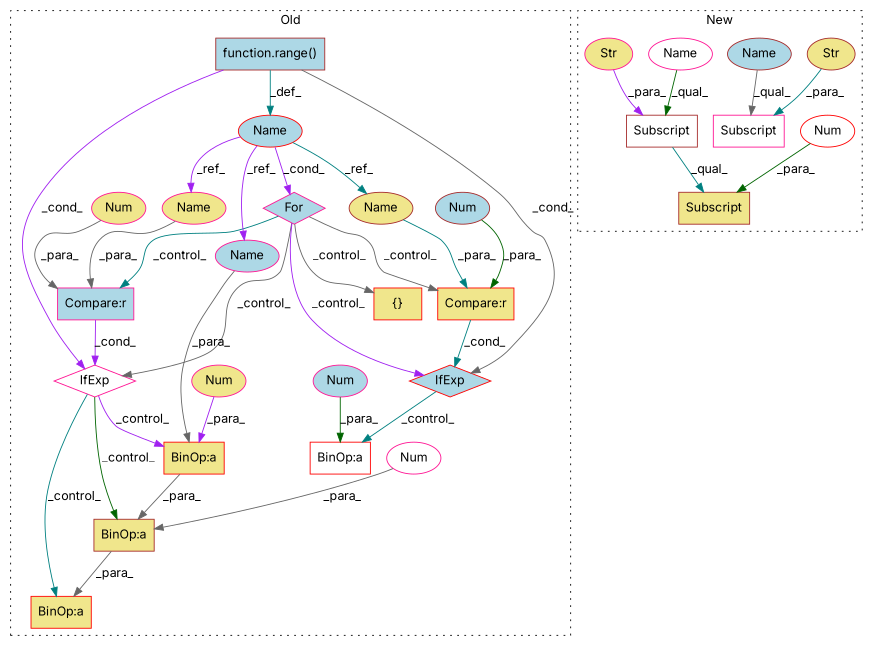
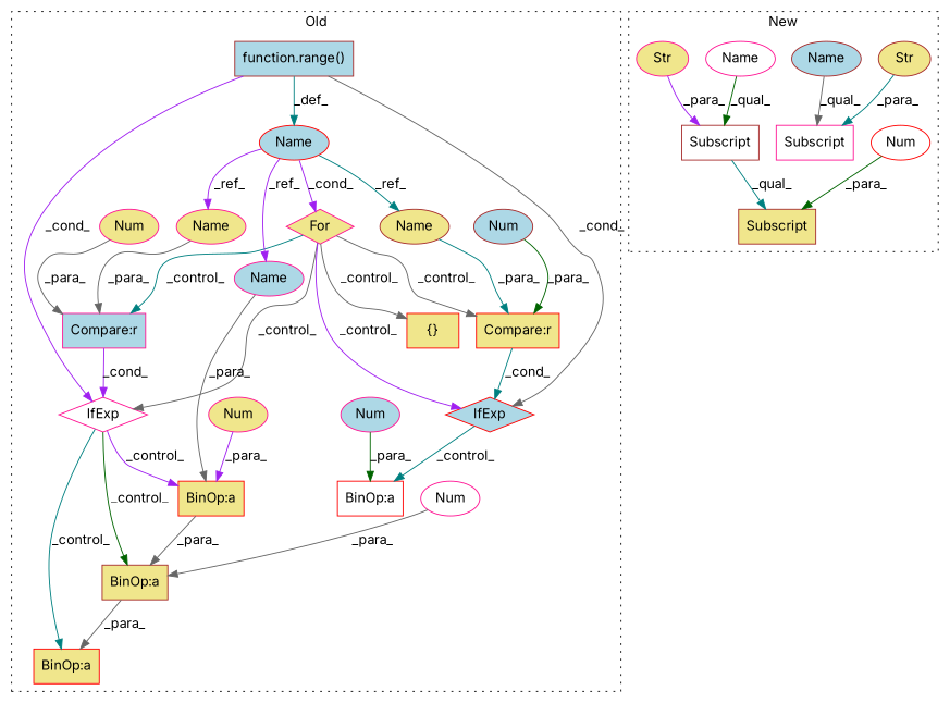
  digraph {
    fontname=Inter
    node [a=76 l=1 s=4939 shape=ellipse style=filled fillcolor=khaki color=deeppink fontname=Inter]
    edge [color=gray40 fontname=Inter]
-   n1 [a=107 l="4,5" label=For s="4754,4810" shape=diamond fillcolor=lightblue]
+   n1 [a=107 l="4,5" label=For s="4754,4810" shape=diamond]
    n2 [a=75 l="6,1" label="function.range()" s="4763,4809" shape=box fillcolor=lightblue color=brown]
    n3 [a=82 l=3 label="BinOp:a" s=4921 shape=box fillcolor=white color=red]
    n4 [label=Num s=4920 fillcolor=lightblue]
    n5 [a=87 label=Name s=4758 fillcolor=lightblue color=red]
    n6 [a=82 l=4 label="BinOp:a" s=4873 shape=box color=brown]
    n7 [a=82 l=3 label="BinOp:a" s=4868 shape=box color=red]
    n8 [a=82 l=3 label="BinOp:a" s=4879 shape=box color=red]
    n9 [a=59 l="6,0" label="{}" s="5004,5158" shape=box color=red]
    n10 [a=40 l=5 label="Compare:r" shape=box color=red]
    n11 [a=40 l=5 label="Compare:r" s=4889 shape=box fillcolor=lightblue]
    n12 [a=51 l="4,6" label=IfExp s="4885,4894" shape=diamond fillcolor=white]
    n13 [label=Num s=4882]
    n14 [a=51 l="4,6" label=IfExp s="4935,4944" shape=diamond fillcolor=lightblue color=red]
    n15 [label=Num s=4943 fillcolor=lightblue color=brown]
    n16 [label=Num s=4893]
    n17 [label=Num s=4872 fillcolor=white]
    n18 [a=87 label=Name s=4878 fillcolor=lightblue]
    n19 [a=87 label=Name color=brown]
    n20 [a=87 label=Name s=4889]
    n21 [a=63 l="22,0" label=Subscript s="3056,0" shape=box color=brown]
    n22 [label=Num s=3076 fillcolor=white color=red]
    n23 [a=63 l="19,0" label=Subscript s="3056,0" shape=box fillcolor=white color=brown]
    n24 [a=63 l="19,0" label=Subscript s="3505,0" shape=box fillcolor=white]
    n25 [a=66 l=11 label=Str s=3512 color=brown]
    n26 [a=66 l=11 label=Str s=3063]
    n27 [a=87 l=6 label=Name s=3056 fillcolor=white]
    n28 [a=87 l=6 label=Name s=3505 fillcolor=lightblue color=brown]
    subgraph cluster_1 {
      label=Old
      style=dotted
      n1
      n2
      n3
      n4
      n5
      n6
      n7
      n8
      n9
      n10
      n11
      n12
      n13
      n14
      n15
      n16
      n17
      n18
      n19
      n20
    }
    subgraph cluster_2 {
      label=New
      style=dotted
      n21
      n22
      n23
      n24
      n25
      n26
      n27
      n28
    }
    n1 -> n9 [label=_control_]
    n1 -> n10 [label=_control_]
    n1 -> n11 [label=_control_ color=teal]
    n1 -> n12 [label=_control_]
    n1 -> n14 [label=_control_ color=purple]
    n2 -> n5 [label=_def_ color=teal]
    n2 -> n12 [label=_cond_ color=purple]
    n2 -> n14 [label=_cond_]
    n4 -> n3 [label=_para_ color=darkgreen]
    n5 -> n1 [label=_cond_ color=purple]
    n5 -> n18 [label=_ref_ color=purple]
    n5 -> n19 [label=_ref_ color=teal]
    n5 -> n20 [label=_ref_ color=purple]
    n6 -> n7 [label=_para_]
    n8 -> n6 [label=_para_]
    n10 -> n14 [label=_cond_ color=teal]
    n11 -> n12 [label=_cond_ color=purple]
    n12 -> n6 [label=_control_ color=darkgreen]
    n12 -> n7 [label=_control_ color=teal]
    n12 -> n8 [label=_control_ color=purple]
    n13 -> n8 [label=_para_ color=purple]
    n14 -> n3 [label=_control_ color=teal]
    n15 -> n10 [label=_para_ color=darkgreen]
    n16 -> n11 [label=_para_]
    n17 -> n6 [label=_para_]
    n18 -> n8 [label=_para_]
    n19 -> n10 [label=_para_ color=teal]
    n20 -> n11 [label=_para_]
    n22 -> n21 [label=_para_ color=darkgreen]
    n23 -> n21 [label=_qual_ color=teal]
    n25 -> n24 [label=_para_ color=teal]
    n26 -> n23 [label=_para_ color=purple]
    n27 -> n23 [label=_qual_ color=darkgreen]
    n28 -> n24 [label=_qual_]
  }
